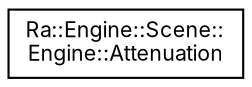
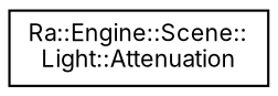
  digraph {
    rankdir=LR
    fontname=Inter
-   n1 [color=black fillcolor=white fontname=Inter fontsize=10 height=0.2 label="Ra::Engine::Scene::\lEngine::Attenuation" shape=record style=filled width=0.4]
+   n1 [color=black fillcolor=white fontname=Inter fontsize=10 height=0.2 label="Ra::Engine::Scene::\lLight::Attenuation" shape=record style=filled width=0.4]
  }
